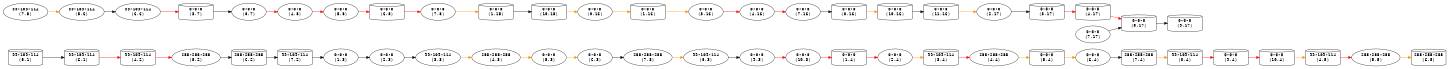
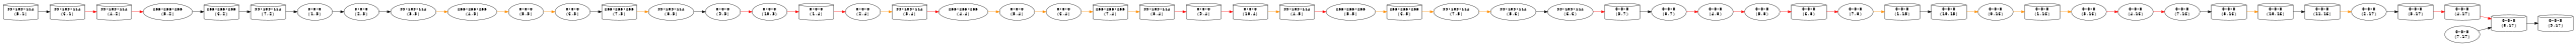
  digraph {
    fontname="DejaVu Sans Mono"
    rankdir=LR
    node [fontname="DejaVu Sans Mono" shape=ellipse]
    edge [color=darkorange fontname="DejaVu Sans Mono"]
    n1 [height=0.55 label="99-109-114\n(5,1)" shape=cylinder width=1.5]
    n2 [height=0.55 label="99-109-114\n(6,1)" shape=cylinder width=1.5]
    n3 [height=0.55 label="99-109-114\n(4,2)" shape=cylinder width=1.5]
    n4 [height=0.55 label="255-255-255\n(5,2)" width=1.5]
    n5 [height=0.55 label="255-255-255\n(6,2)" shape=cylinder width=1.5]
    n6 [height=0.55 label="99-109-114\n(7,2)" shape=cylinder width=1.5]
    n7 [height=0.55 label="0-0-0\n(1,3)" width=1.5]
    n8 [height=0.55 label="0-0-0\n(2,3)" width=1.5]
    n9 [height=0.55 label="99-109-114\n(3,3)" width=1.5]
    n10 [height=0.55 label="255-255-255\n(4,3)" width=1.5]
    n11 [height=0.55 label="0-0-0\n(5,3)" width=1.5]
    n12 [height=0.55 label="0-0-0\n(6,3)" width=1.5]
-   n13 [height=0.55 label="255-255-255\n(7,3)" width=1.5]
+   n13 [height=0.55 label="255-255-255\n(7,3)" shape=cylinder width=1.5]
    n14 [height=0.55 label="99-109-114\n(8,3)" width=1.5]
    n15 [height=0.55 label="0-0-0\n(9,3)" width=1.5]
    n16 [height=0.55 label="0-0-0\n(10,3)" width=1.5]
    n17 [height=0.55 label="0-0-0\n(1,4)" shape=cylinder width=1.5]
    n18 [height=0.55 label="0-0-0\n(2,4)" width=1.5]
    n19 [height=0.55 label="99-109-114\n(3,4)" shape=cylinder width=1.5]
    n20 [height=0.55 label="255-255-255\n(4,4)" width=1.5]
-   n21 [height=0.55 label="0-0-0\n(5,4)" shape=cylinder width=1.5]
+   n21 [height=0.55 label="0-0-0\n(5,4)" width=1.5]
    n22 [height=0.55 label="0-0-0\n(6,4)" width=1.5]
    n23 [height=0.55 label="255-255-255\n(7,4)" shape=cylinder width=1.5]
    n24 [height=0.55 label="99-109-114\n(8,4)" shape=cylinder width=1.5]
    n25 [height=0.55 label="0-0-0\n(9,4)" shape=cylinder width=1.5]
    n26 [height=0.55 label="0-0-0\n(10,4)" shape=cylinder width=1.5]
    n27 [height=0.55 label="99-109-114\n(4,5)" shape=cylinder width=1.5]
    n28 [height=0.55 label="255-255-255\n(5,5)" width=1.5]
    n29 [height=0.55 label="255-255-255\n(6,5)" shape=cylinder width=1.5]
    n30 [height=0.55 label="99-109-114\n(7,5)" width=1.5]
    n31 [height=0.55 label="99-109-114\n(5,6)" width=1.5]
    n32 [height=0.55 label="99-109-114\n(6,6)" width=1.5]
    n33 [height=0.55 label="0-0-0\n(3,7)" shape=cylinder width=1.5]
    n34 [height=0.55 label="0-0-0\n(8,7)" width=1.5]
    n35 [height=0.55 label="0-0-0\n(4,8)" width=1.5]
    n36 [height=0.55 label="0-0-0\n(5,8)" width=1.5]
    n37 [height=0.55 label="0-0-0\n(6,8)" shape=cylinder width=1.5]
    n38 [height=0.55 label="0-0-0\n(7,8)" width=1.5]
    n39 [height=0.55 label="0-0-0\n(1,15)" shape=cylinder width=1.5]
    n40 [height=0.55 label="0-0-0\n(10,15)" shape=cylinder width=1.5]
    n41 [height=0.55 label="0-0-0\n(0,16)" width=1.5]
    n42 [height=0.55 label="0-0-0\n(1,16)" shape=cylinder width=1.5]
    n43 [height=0.55 label="0-0-0\n(3,16)" width=1.5]
    n44 [height=0.55 label="0-0-0\n(4,16)" width=1.5]
    n45 [height=0.55 label="0-0-0\n(7,16)" width=1.5]
    n46 [height=0.55 label="0-0-0\n(8,16)" shape=cylinder width=1.5]
    n47 [height=0.55 label="0-0-0\n(10,16)" shape=cylinder width=1.5]
    n48 [height=0.55 label="0-0-0\n(11,16)" shape=cylinder width=1.5]
    n49 [height=0.55 label="0-0-0\n(2,17)" width=1.5]
    n50 [height=0.55 label="0-0-0\n(3,17)" shape=cylinder width=1.5]
    n51 [height=0.55 label="0-0-0\n(4,17)" shape=cylinder width=1.5]
    n52 [height=0.55 label="0-0-0\n(8,17)" shape=cylinder width=1.5]
    n53 [height=0.55 label="0-0-0\n(7,17)" width=1.5]
    n54 [height=0.55 label="0-0-0\n(9,17)" shape=cylinder width=1.5]
    n1 -> n2 [color=black]
    n2 -> n3 [color=red]
    n3 -> n4 [color=red]
    n4 -> n5 [color=black]
    n5 -> n6 [color=black]
    n6 -> n7 [color=black]
    n7 -> n8 [color=black]
    n8 -> n9 [color=black]
    n9 -> n10
    n10 -> n11
    n11 -> n12
    n12 -> n13 [color=black]
    n13 -> n14
    n14 -> n15 [color=black]
    n15 -> n16 [color=red]
    n16 -> n17 [color=red]
    n17 -> n18 [color=red]
    n18 -> n19
    n19 -> n20 [color=red]
    n20 -> n21
    n21 -> n22
-   n22 -> n23 [color=black]
+   n22 -> n23
    n23 -> n24
    n24 -> n25 [color=red]
    n25 -> n26 [color=red]
    n26 -> n27
    n27 -> n28 [color=red]
    n28 -> n29
+   n29 -> n30
    n30 -> n31
    n31 -> n32 [color=black]
    n32 -> n33 [color=red]
    n33 -> n34 [color=black]
    n34 -> n35 [color=red]
    n35 -> n36 [color=red]
    n36 -> n37 [color=red]
    n37 -> n38 [color=red]
    n38 -> n39
    n39 -> n40 [color=black]
    n40 -> n41
    n41 -> n42
    n42 -> n43
    n43 -> n44 [color=red]
    n44 -> n45 [color=red]
    n45 -> n46 [color=black]
    n46 -> n47
    n47 -> n48 [color=black]
    n48 -> n49
    n49 -> n50 [color=black]
    n50 -> n51 [color=red]
    n51 -> n52 [color=red]
    n52 -> n54 [color=black]
    n53 -> n52 [color=black]
  }
